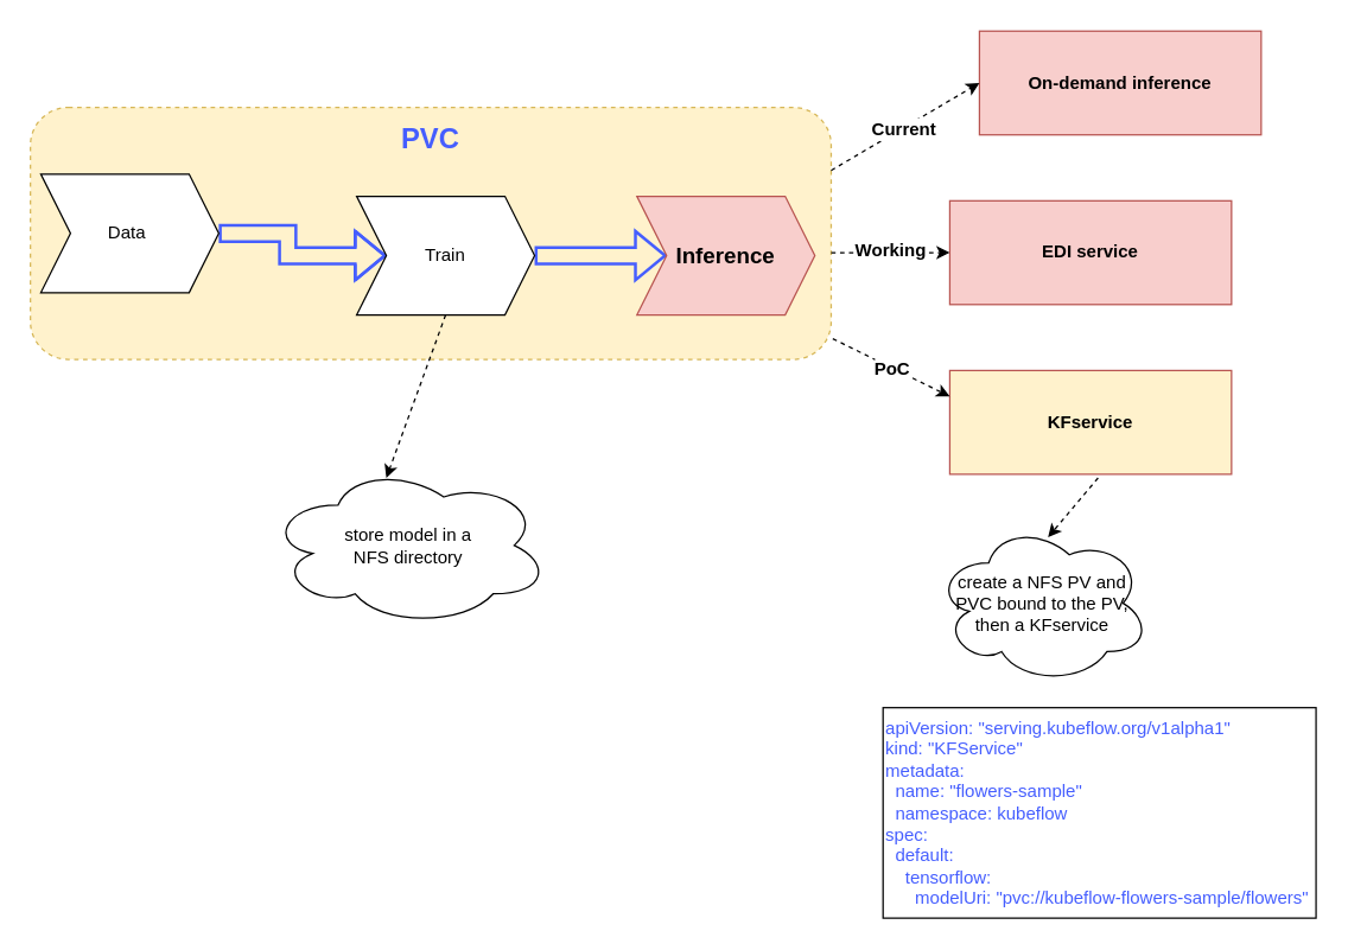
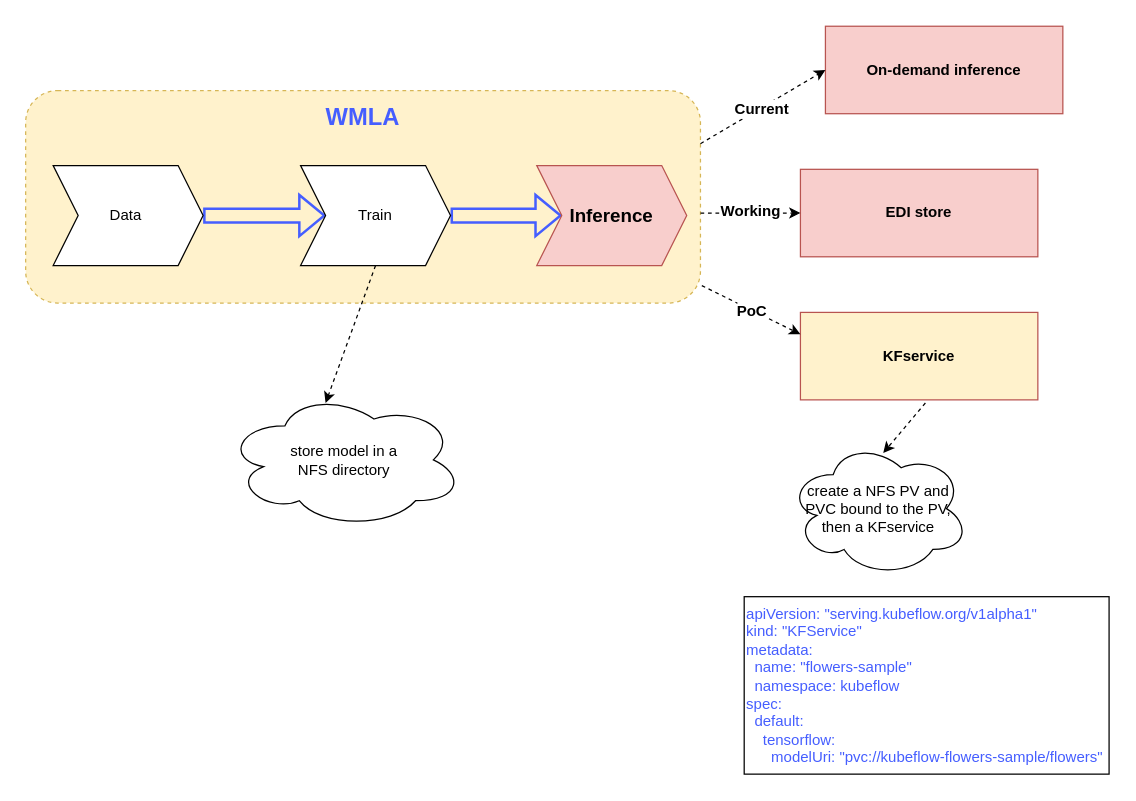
  <mxCell id="0" />
  <mxCell id="1" parent="0" />
  <mxCell id="2" value="" style="rounded=1;whiteSpace=wrap;html=1;dashed=1;fillColor=#fff2cc;strokeColor=#d6b656;" vertex="1" parent="1"><mxGeometry x="20" y="72" width="540" height="170" as="geometry" /></mxCell>
  <mxCell id="3" value="" style="edgeStyle=orthogonalEdgeStyle;rounded=0;orthogonalLoop=1;jettySize=auto;html=1;shape=flexArrow;strokeColor=#455EFF;strokeWidth=2;" edge="1" parent="1" source="4" target="6"><mxGeometry relative="1" as="geometry" /></mxCell>
- <mxCell id="4" value="Data&amp;nbsp;" style="shape=step;perimeter=stepPerimeter;whiteSpace=wrap;html=1;fixedSize=1;" vertex="1" parent="1"><mxGeometry x="27" y="117" width="120" height="80" as="geometry" /></mxCell>
+ <mxCell id="4" value="Data&amp;nbsp;" style="shape=step;perimeter=stepPerimeter;whiteSpace=wrap;html=1;fixedSize=1;" vertex="1" parent="1"><mxGeometry x="42" y="132" width="120" height="80" as="geometry" /></mxCell>
  <mxCell id="5" value="" style="edgeStyle=orthogonalEdgeStyle;rounded=0;orthogonalLoop=1;jettySize=auto;html=1;shape=flexArrow;strokeColor=#455EFF;strokeWidth=2;" edge="1" parent="1" source="6" target="7"><mxGeometry relative="1" as="geometry" /></mxCell>
  <mxCell id="6" value="Train" style="shape=step;perimeter=stepPerimeter;whiteSpace=wrap;html=1;fixedSize=1;" vertex="1" parent="1"><mxGeometry x="240" y="132" width="120" height="80" as="geometry" /></mxCell>
  <mxCell id="7" value="&lt;b&gt;&lt;font style=&quot;font-size: 15px&quot;&gt;Inference&lt;/font&gt;&lt;/b&gt;" style="shape=step;perimeter=stepPerimeter;whiteSpace=wrap;html=1;fixedSize=1;fillColor=#f8cecc;strokeColor=#b85450;" vertex="1" parent="1"><mxGeometry x="429" y="132" width="120" height="80" as="geometry" /></mxCell>
- <mxCell id="8" value="&lt;b&gt;&lt;font style=&quot;font-size: 19px&quot; color=&quot;#455eff&quot;&gt;PVC&lt;/font&gt;&lt;/b&gt;" style="text;html=1;strokeColor=none;fillColor=none;align=center;verticalAlign=middle;whiteSpace=wrap;rounded=0;dashed=1;" vertex="1" parent="1"><mxGeometry x="270" y="84" width="40" height="20" as="geometry" /></mxCell>
+ <mxCell id="8" value="&lt;b&gt;&lt;font style=&quot;font-size: 19px&quot; color=&quot;#455eff&quot;&gt;WMLA&lt;/font&gt;&lt;/b&gt;" style="text;html=1;strokeColor=none;fillColor=none;align=center;verticalAlign=middle;whiteSpace=wrap;rounded=0;dashed=1;" vertex="1" parent="1"><mxGeometry x="270" y="84" width="40" height="20" as="geometry" /></mxCell>
  <mxCell id="9" value="&lt;b&gt;On-demand inference&lt;/b&gt;" style="rounded=0;whiteSpace=wrap;html=1;fillColor=#f8cecc;strokeColor=#b85450;" vertex="1" parent="1"><mxGeometry x="660" y="20.5" width="190" height="70" as="geometry" /></mxCell>
- <mxCell id="10" value="&lt;b&gt;EDI service&lt;/b&gt;" style="rounded=0;whiteSpace=wrap;html=1;fillColor=#f8cecc;strokeColor=#b85450;" vertex="1" parent="1"><mxGeometry x="640" y="135" width="190" height="70" as="geometry" /></mxCell>
+ <mxCell id="10" value="&lt;b&gt;EDI store&lt;/b&gt;" style="rounded=0;whiteSpace=wrap;html=1;fillColor=#f8cecc;strokeColor=#b85450;" vertex="1" parent="1"><mxGeometry x="640" y="135" width="190" height="70" as="geometry" /></mxCell>
  <mxCell id="11" value="&lt;b&gt;KFservice&lt;/b&gt;" style="rounded=0;whiteSpace=wrap;html=1;fillColor=#fff2cc;strokeColor=#b85450;" vertex="1" parent="1"><mxGeometry x="640" y="249.5" width="190" height="70" as="geometry" /></mxCell>
  <mxCell id="12" value="store model in a &lt;br&gt;NFS directory" style="ellipse;shape=cloud;whiteSpace=wrap;html=1;" vertex="1" parent="1"><mxGeometry x="180" y="313" width="190" height="109" as="geometry" /></mxCell>
  <mxCell id="13" value="" style="endArrow=classic;html=1;exitX=0.5;exitY=1;exitDx=0;exitDy=0;dashed=1;" edge="1" parent="1" source="6"><mxGeometry width="50" height="50" relative="1" as="geometry"><mxPoint x="20" y="472" as="sourcePoint" /><mxPoint x="260" y="322" as="targetPoint" /></mxGeometry></mxCell>
  <mxCell id="14" value="" style="endArrow=classic;html=1;exitX=1;exitY=0.25;exitDx=0;exitDy=0;dashed=1;entryX=0;entryY=0.5;entryDx=0;entryDy=0;" edge="1" parent="1" source="2" target="9"><mxGeometry width="50" height="50" relative="1" as="geometry"><mxPoint x="310" y="222" as="sourcePoint" /><mxPoint x="270" y="332" as="targetPoint" /></mxGeometry></mxCell>
  <mxCell id="15" value="&lt;b&gt;Current&lt;/b&gt;" style="text;html=1;resizable=0;points=[];align=center;verticalAlign=middle;labelBackgroundColor=#ffffff;" vertex="1" connectable="0" parent="14"><mxGeometry x="-0.041" y="-1" relative="1" as="geometry"><mxPoint as="offset" /></mxGeometry></mxCell>
  <mxCell id="16" value="" style="endArrow=classic;html=1;dashed=1;entryX=0;entryY=0.5;entryDx=0;entryDy=0;" edge="1" parent="1" target="10"><mxGeometry width="50" height="50" relative="1" as="geometry"><mxPoint x="560" y="170" as="sourcePoint" /><mxPoint x="629" y="121" as="targetPoint" /></mxGeometry></mxCell>
  <mxCell id="17" value="&lt;b&gt;Working&lt;/b&gt;" style="text;html=1;resizable=0;points=[];align=center;verticalAlign=middle;labelBackgroundColor=#ffffff;" vertex="1" connectable="0" parent="16"><mxGeometry x="-0.025" y="2" relative="1" as="geometry"><mxPoint as="offset" /></mxGeometry></mxCell>
  <mxCell id="18" value="" style="endArrow=classic;html=1;dashed=1;entryX=0;entryY=0.25;entryDx=0;entryDy=0;exitX=1.002;exitY=0.918;exitDx=0;exitDy=0;exitPerimeter=0;" edge="1" parent="1" source="2" target="11"><mxGeometry width="50" height="50" relative="1" as="geometry"><mxPoint x="570" y="180" as="sourcePoint" /><mxPoint x="650" y="180" as="targetPoint" /></mxGeometry></mxCell>
  <mxCell id="19" value="&lt;b&gt;PoC&lt;/b&gt;" style="text;html=1;resizable=0;points=[];align=center;verticalAlign=middle;labelBackgroundColor=#ffffff;" vertex="1" connectable="0" parent="18"><mxGeometry x="0.022" y="-1" relative="1" as="geometry"><mxPoint as="offset" /></mxGeometry></mxCell>
  <mxCell id="20" value="create a NFS PV and&lt;br&gt;PVC bound to the PV,&lt;br&gt;then a KFservice" style="ellipse;shape=cloud;whiteSpace=wrap;html=1;" vertex="1" parent="1"><mxGeometry x="630" y="352" width="145" height="109" as="geometry" /></mxCell>
  <mxCell id="21" value="" style="endArrow=classic;html=1;dashed=1;entryX=0.526;entryY=0.092;entryDx=0;entryDy=0;entryPerimeter=0;" edge="1" parent="1" target="20"><mxGeometry width="50" height="50" relative="1" as="geometry"><mxPoint x="740" y="322" as="sourcePoint" /><mxPoint x="270" y="332" as="targetPoint" /></mxGeometry></mxCell>
  <mxCell id="22" value="&lt;font color=&quot;#455eff&quot; style=&quot;background-color: rgb(255 , 255 , 255)&quot;&gt;apiVersion: &quot;serving.kubeflow.org/v1alpha1&quot;&lt;br&gt;kind: &quot;KFService&quot;&lt;br&gt;metadata:&lt;br&gt;&amp;nbsp; name: &quot;flowers-sample&quot;&lt;br&gt;&amp;nbsp; namespace: kubeflow&lt;br&gt;spec:&lt;br&gt;&amp;nbsp; default:&lt;br&gt;&amp;nbsp; &amp;nbsp; tensorflow:&lt;br&gt;&amp;nbsp; &amp;nbsp; &amp;nbsp; modelUri: &quot;pvc://kubeflow-flowers-sample/flowers&quot;&lt;/font&gt;" style="text;html=1;strokeColor=#000000;" vertex="1" parent="1"><mxGeometry x="595" y="477" width="292" height="142" as="geometry" /></mxCell>
